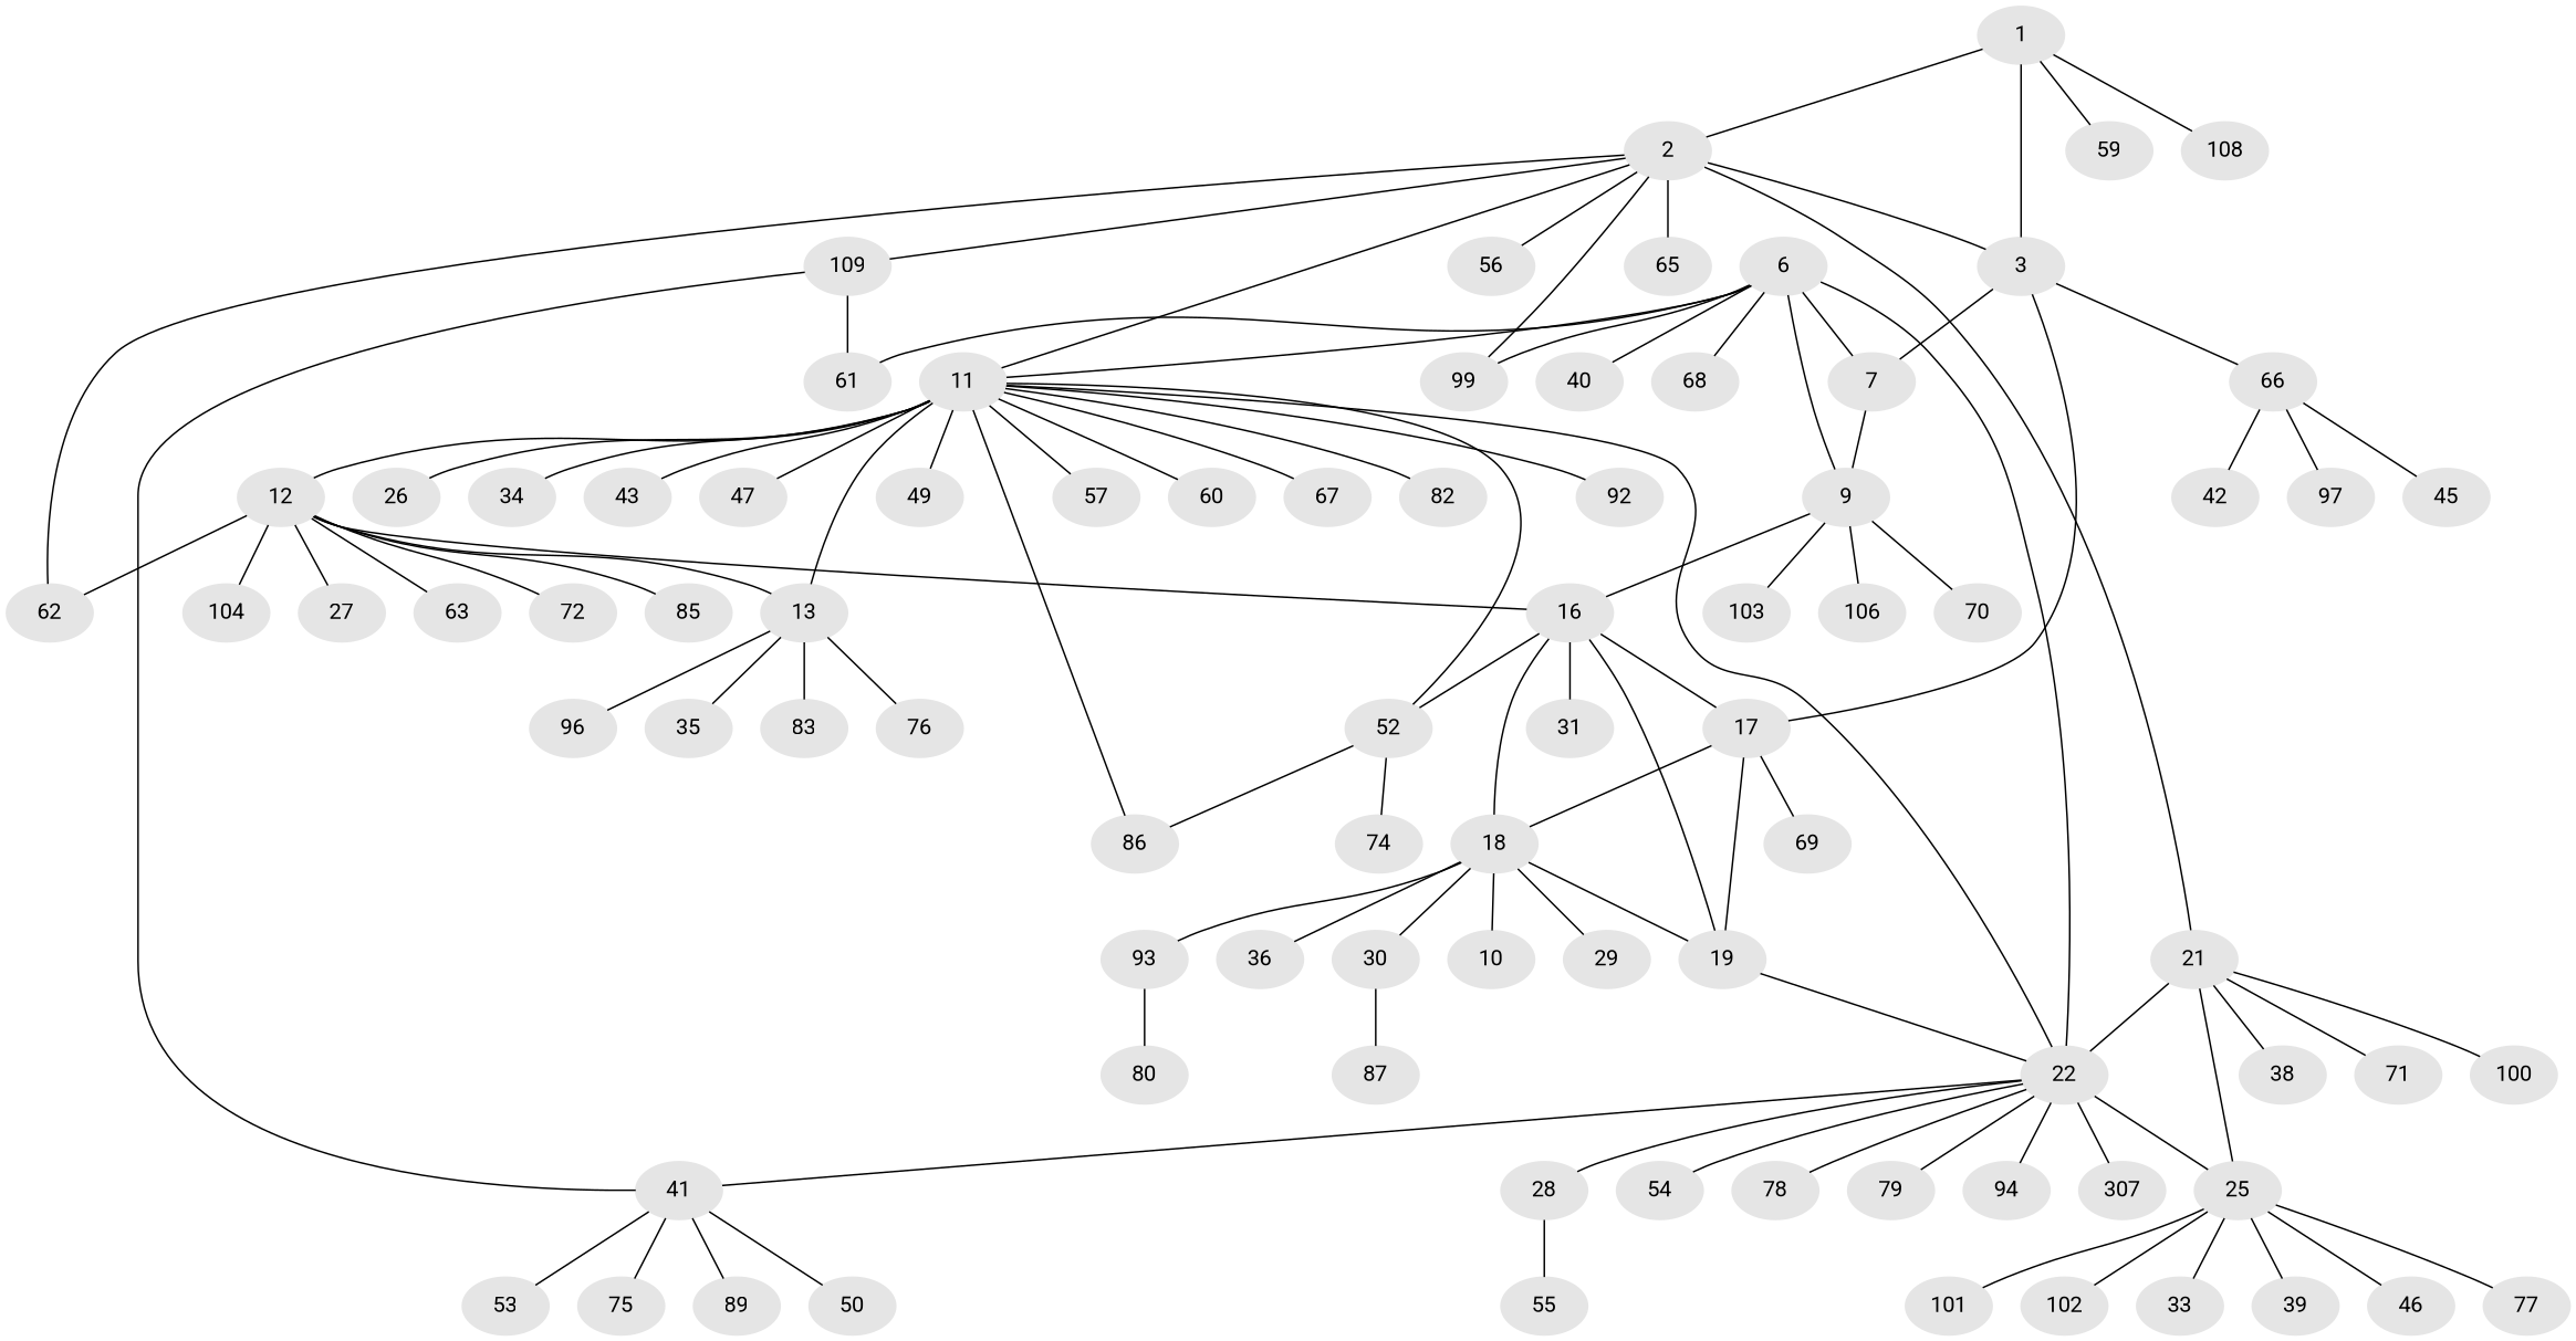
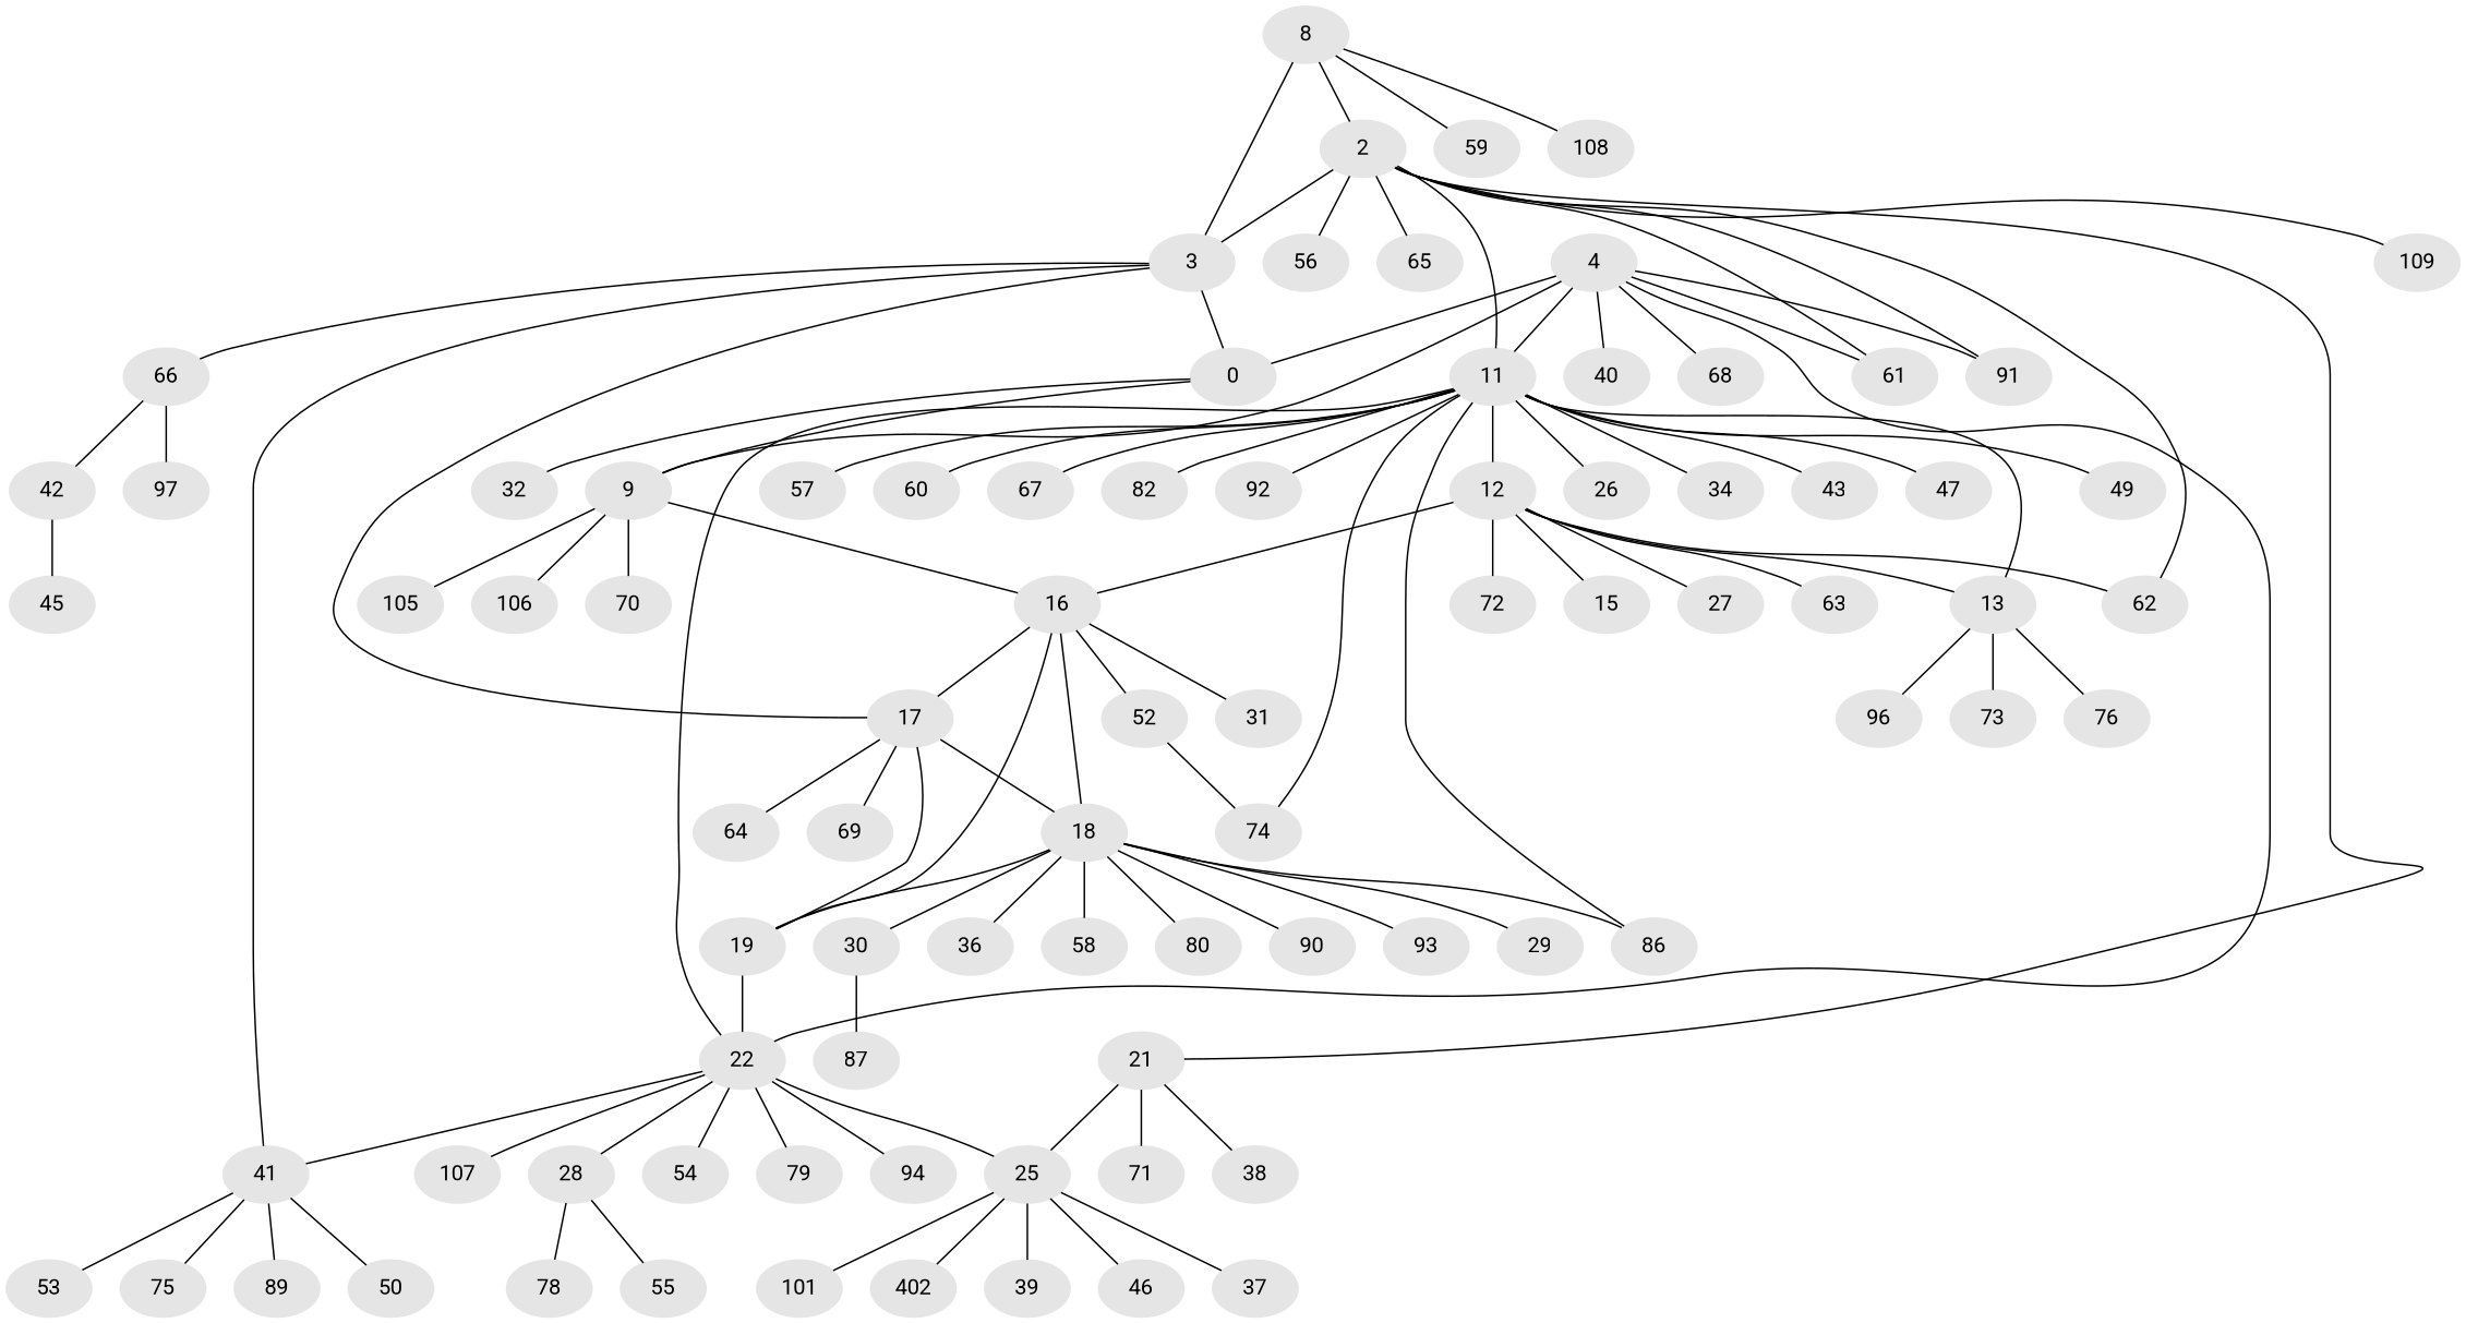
  graph {
    fontname=Roboto
    node [color=gray90 fontname=Roboto style=filled]
    edge [fontname=Roboto]
-   1 [super="+4"]
+   1 [super="+4" label=8]
    2 [super="+88"]
    3 [super="+5"]
    59
    108
    109
    11 [super="+15"]
    21 [super="+23"]
    56
    61
    62
    65
-   91 [label=99]
-   7 [super="+8"]
+   91
+   7 [super="+8" label=0]
    17
    41 [super="+48"]
    66
    22 [super="+24"]
    12 [super="+14"]
    13 [super="+95"]
    26
    34
    43
    47
    49
    57
    60
    67
    74
    82
    86
    92
    25 [super="+98"]
    38
    71
-   100
    9 [super="+51"]
+   32
    18 [super="+20"]
    19
+   64
    69
    50
    53
    75
    89
    42
    97
-   6 [super="+10"]
+   6 [super="+10" label=4]
    40
    68
    16 [super="+37"]
    70
-   105 [label=103]
+   105
    106
    28
    54
    78
    79
    94
-   107 [label=307]
+   107
    45 [super="+84"]
    31
    52 [super="+83"]
    27 [super="+81"]
    63
    72
-   85
-   104
-   35
-   73 [label=83]
+   85 [label=15]
+   73
    76
    96
    29
    30
    36
+   58
    80
-   90 [label=10]
+   90
    93
    87
-   33
    39
    46
-   77 [super="+99"]
+   77 [super="+99" label=37]
    101
-   102
+   102 [label=402]
    55
    1 -- 2 [weight=2]
    1 -- 3 [weight=4]
    1 -- 59
    1 -- 108
    2 -- 3 [weight=2]
    2 -- 109
    2 -- 11
    2 -- 21
    2 -- 56
-   109 -- 61
+   2 -- 61
    2 -- 62
    2 -- 65
    2 -- 91
    3 -- 7
    3 -- 17
-   109 -- 41
+   3 -- 41
    3 -- 66
    11 -- 22
    11 -- 12 [weight=4]
    11 -- 13 [weight=2]
    11 -- 26
    11 -- 34
    11 -- 43
    11 -- 47
    11 -- 49
    11 -- 57
    11 -- 60
    11 -- 67
-   11 -- 52
+   11 -- 74
    11 -- 82
    11 -- 86
    11 -- 92
-   21 -- 22 [weight=4]
    21 -- 25 [weight=2]
    21 -- 38
    21 -- 71
-   21 -- 100
    7 -- 9 [weight=2]
+   7 -- 32
    17 -- 18 [weight=2]
    17 -- 19
+   17 -- 64
    17 -- 69
    41 -- 50
    41 -- 53
    41 -- 75
    41 -- 89
    66 -- 42
    66 -- 97
    22 -- 41
    22 -- 25 [weight=2]
    22 -- 28
    22 -- 54
-   22 -- 78
+   28 -- 78
    22 -- 79
    22 -- 94
    22 -- 107
    12 -- 62
    12 -- 13 [weight=2]
    12 -- 16
    12 -- 27
    12 -- 63
    12 -- 72
    12 -- 85
-   12 -- 104
-   13 -- 35
    13 -- 73
    13 -- 76
    13 -- 96
-   25 -- 33
    25 -- 39
    25 -- 46
    25 -- 77
    25 -- 101
    25 -- 102
    9 -- 16
    9 -- 70
    9 -- 105
    9 -- 106
-   52 -- 86
+   18 -- 86
    18 -- 19 [weight=2]
    18 -- 29
    18 -- 30
    18 -- 36
-   93 -- 80
+   18 -- 58
+   18 -- 80
    18 -- 90
    18 -- 93
    19 -- 22
-   66 -- 45
+   42 -- 45
    6 -- 11
    6 -- 61
    6 -- 91
    6 -- 7 [weight=4]
    6 -- 22
    6 -- 9 [weight=2]
    6 -- 40
    6 -- 68
    16 -- 17
    16 -- 18 [weight=2]
    16 -- 19
    16 -- 31
    16 -- 52
    28 -- 55
    52 -- 74
    30 -- 87
  }
